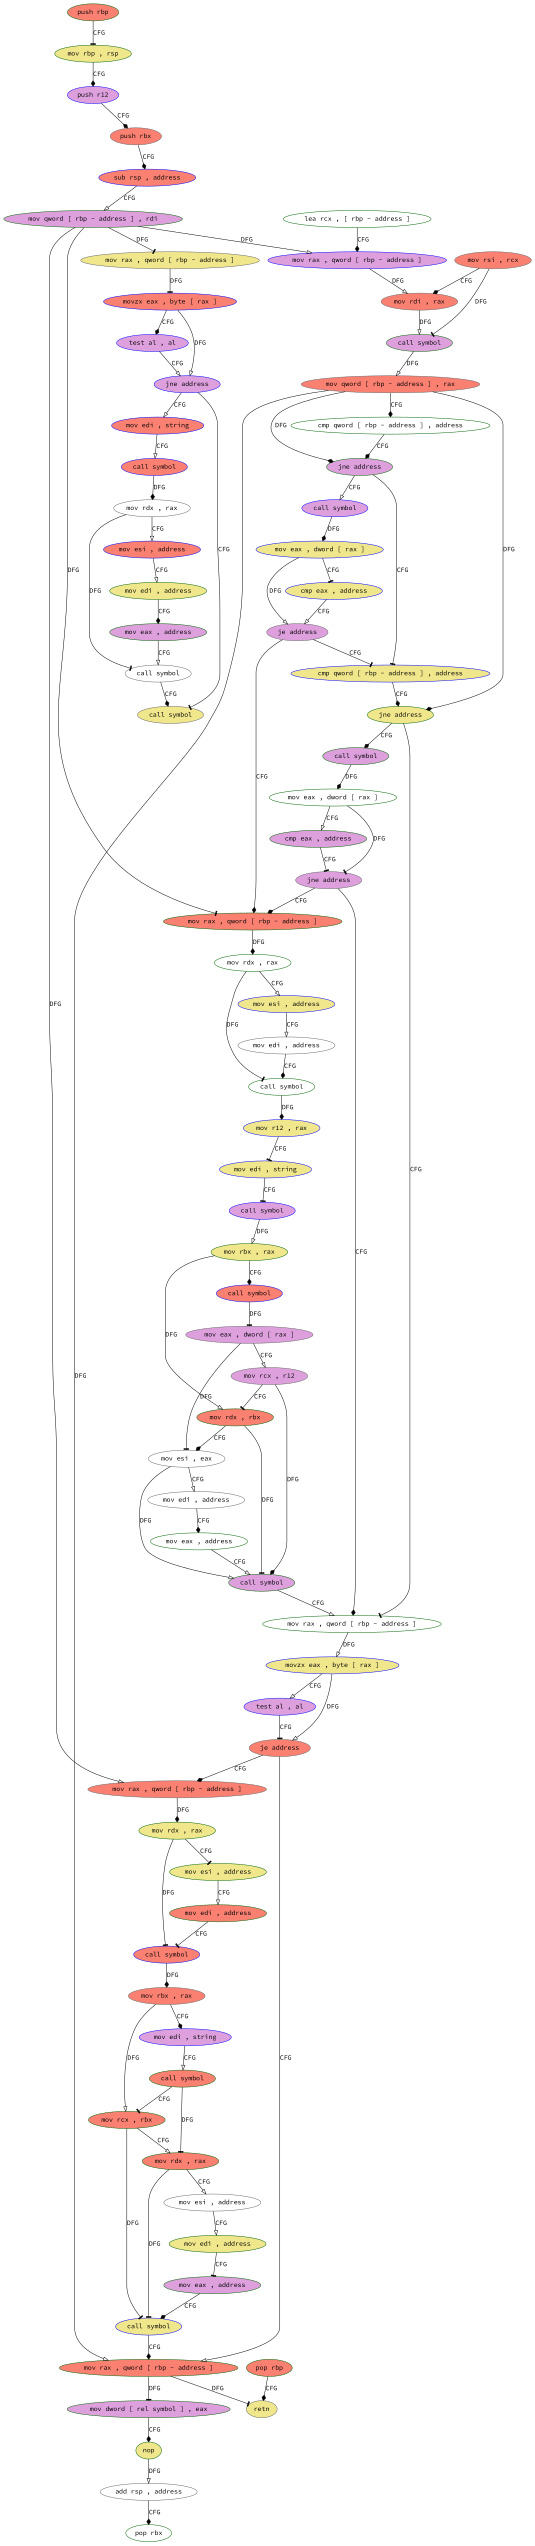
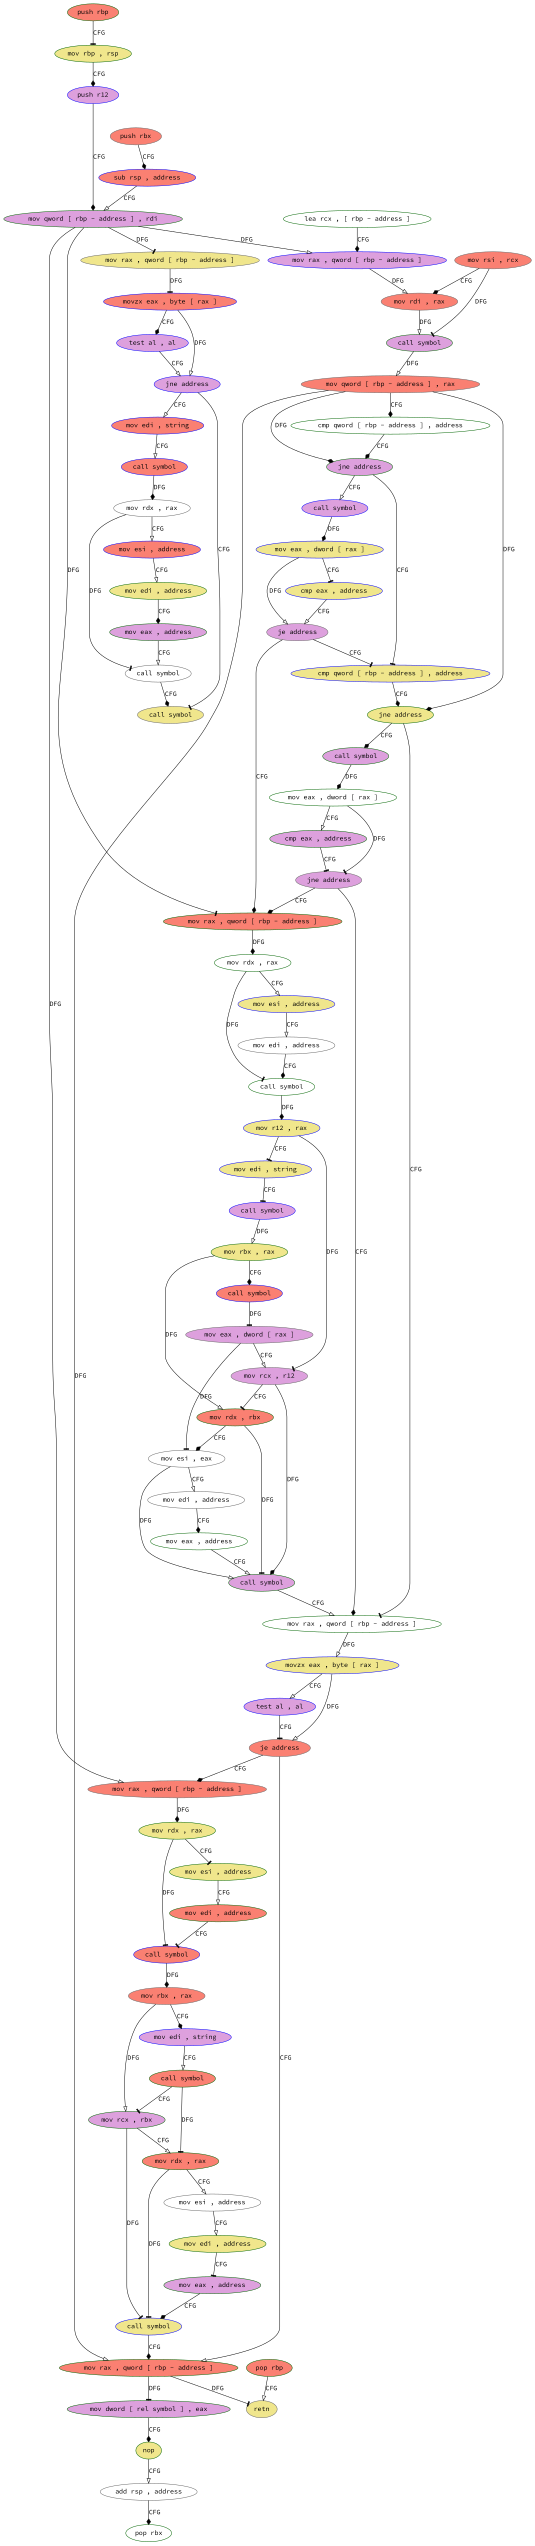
  digraph {
    fontname="Source Code Pro"
    node [color=darkgreen fillcolor=salmon fontname="Source Code Pro" style=filled]
    edge [arrowhead=onormal fontname="Source Code Pro"]
    n1 [label="push rbp"]
    n2 [fillcolor=khaki label="mov rbp , rsp"]
    n3 [color=blue fillcolor=plum label="push r12"]
    n4 [color=gray40 label="push rbx"]
    n5 [color=blue label="sub rsp , address"]
    n6 [fillcolor=plum label="mov qword [ rbp - address ] , rdi"]
    n7 [color=gray40 fillcolor=khaki label="mov rax , qword [ rbp - address ]"]
    n8 [color=blue fillcolor=plum label="mov rax , qword [ rbp - address ]"]
    n9 [label="mov rax , qword [ rbp - address ]"]
    n10 [color=gray40 label="mov rax , qword [ rbp - address ]"]
    n11 [color=blue label="movzx eax , byte [ rax ]"]
    n12 [color=gray40 label="mov rdi , rax"]
    n13 [fillcolor=white label="mov rdx , rax"]
    n14 [fillcolor=khaki label="mov rdx , rax"]
    n15 [color=blue fillcolor=plum label="test al , al"]
    n16 [color=blue fillcolor=plum label="jne address"]
    n17 [color=gray40 fillcolor=khaki label="call symbol"]
    n18 [color=blue label="mov edi , string"]
    n19 [color=blue label="call symbol"]
    n20 [color=gray40 fillcolor=white label="mov rdx , rax"]
    n21 [fillcolor=white label="lea rcx , [ rbp - address ]"]
    n22 [fillcolor=plum label="call symbol"]
    n23 [color=gray40 label="mov rsi , rcx"]
    n24 [color=gray40 label="mov qword [ rbp - address ] , rax"]
    n25 [fillcolor=white label="cmp qword [ rbp - address ] , address"]
    n26 [fillcolor=plum label="jne address"]
    n27 [fillcolor=khaki label="jne address"]
    n28 [label="mov rax , qword [ rbp - address ]"]
    n29 [color=blue fillcolor=khaki label="cmp qword [ rbp - address ] , address"]
    n30 [color=blue fillcolor=plum label="call symbol"]
    n31 [fillcolor=white label="mov rax , qword [ rbp - address ]"]
    n32 [fillcolor=plum label="call symbol"]
    n33 [fillcolor=plum label="mov dword [ rel symbol ] , eax"]
    n34 [color=gray40 fillcolor=khaki label=retn]
    n35 [color=blue fillcolor=khaki label="mov eax , dword [ rax ]"]
    n36 [color=blue fillcolor=khaki label="cmp eax , address"]
    n37 [color=gray40 fillcolor=plum label="je address"]
    n38 [color=blue label="mov esi , address"]
    n39 [color=gray40 fillcolor=white label="call symbol"]
    n40 [fillcolor=khaki label="mov edi , address"]
    n41 [fillcolor=plum label="mov eax , address"]
    n42 [color=blue fillcolor=khaki label="movzx eax , byte [ rax ]"]
    n43 [fillcolor=white label="mov eax , dword [ rax ]"]
    n44 [color=blue fillcolor=plum label="test al , al"]
    n45 [color=gray40 label="je address"]
    n46 [fillcolor=plum label="cmp eax , address"]
    n47 [color=gray40 fillcolor=plum label="jne address"]
    n48 [color=blue fillcolor=khaki label="mov esi , address"]
    n49 [fillcolor=white label="call symbol"]
    n50 [fillcolor=khaki label=nop]
    n51 [fillcolor=khaki label="mov esi , address"]
    n52 [color=blue label="call symbol"]
    n53 [color=gray40 fillcolor=white label="mov edi , address"]
    n54 [color=blue fillcolor=khaki label="mov r12 , rax"]
    n55 [color=blue fillcolor=khaki label="mov edi , string"]
    n56 [color=gray40 fillcolor=plum label="mov rcx , r12"]
    n57 [color=blue fillcolor=plum label="call symbol"]
    n58 [label="mov rdx , rbx"]
    n59 [fillcolor=plum label="call symbol"]
    n60 [fillcolor=khaki label="mov rbx , rax"]
    n61 [color=blue label="call symbol"]
    n62 [color=gray40 fillcolor=plum label="mov eax , dword [ rax ]"]
    n63 [color=gray40 fillcolor=white label="mov esi , eax"]
    n64 [color=gray40 fillcolor=white label="mov edi , address"]
    n65 [fillcolor=white label="mov eax , address"]
    n66 [color=gray40 fillcolor=white label="add rsp , address"]
    n67 [fillcolor=white label="pop rbx"]
    n68 [label="pop rbp"]
    n69 [label="mov edi , address"]
    n70 [color=gray40 label="mov rbx , rax"]
    n71 [color=blue fillcolor=plum label="mov edi , string"]
-   n72 [label="mov rcx , rbx"]
+   n72 [fillcolor=plum label="mov rcx , rbx"]
    n73 [label="call symbol"]
    n74 [label="mov rdx , rax"]
    n75 [color=blue fillcolor=khaki label="call symbol"]
    n76 [color=gray40 fillcolor=white label="mov esi , address"]
    n77 [fillcolor=khaki label="mov edi , address"]
    n78 [fillcolor=plum label="mov eax , address"]
    n1 -> n2 [arrowhead=tee label=CFG]
    n2 -> n3 [arrowhead=diamond label=CFG]
-   n3 -> n4 [arrowhead=diamond label=CFG]
+   n3 -> n6 [arrowhead=diamond label=CFG]
    n4 -> n5 [arrowhead=diamond label=CFG]
    n5 -> n6 [label=CFG]
    n6 -> n7 [arrowhead=tee label=DFG]
    n6 -> n8 [label=DFG]
    n6 -> n9 [arrowhead=tee label=DFG]
    n6 -> n10 [label=DFG]
    n7 -> n11 [arrowhead=tee label=DFG]
    n8 -> n12 [label=DFG]
    n9 -> n13 [arrowhead=diamond label=DFG]
    n10 -> n14 [arrowhead=diamond label=DFG]
    n11 -> n15 [arrowhead=diamond label=CFG]
    n11 -> n16 [label=DFG]
    n12 -> n22 [label=DFG]
    n13 -> n48 [label=CFG]
    n13 -> n49 [arrowhead=tee label=DFG]
    n14 -> n51 [arrowhead=tee label=CFG]
    n14 -> n52 [arrowhead=tee label=DFG]
    n15 -> n16 [label=CFG]
    n16 -> n17 [arrowhead=tee label=CFG]
    n16 -> n18 [label=CFG]
    n18 -> n19 [label=CFG]
    n19 -> n20 [arrowhead=diamond label=DFG]
    n20 -> n38 [label=CFG]
    n20 -> n39 [arrowhead=tee label=DFG]
    n21 -> n8 [arrowhead=diamond label=CFG]
    n22 -> n24 [label=DFG]
    n23 -> n12 [arrowhead=diamond label=CFG]
    n23 -> n22 [arrowhead=tee label=DFG]
    n24 -> n25 [arrowhead=diamond label=CFG]
    n24 -> n26 [arrowhead=diamond label=DFG]
    n24 -> n27 [arrowhead=diamond label=DFG]
    n24 -> n28 [label=DFG]
    n25 -> n26 [arrowhead=diamond label=CFG]
    n26 -> n29 [arrowhead=tee label=CFG]
    n26 -> n30 [label=CFG]
    n27 -> n31 [arrowhead=tee label=CFG]
    n27 -> n32 [arrowhead=diamond label=CFG]
    n28 -> n33 [arrowhead=tee label=DFG]
    n28 -> n34 [arrowhead=tee label=DFG]
    n29 -> n27 [arrowhead=diamond label=CFG]
    n30 -> n35 [arrowhead=diamond label=DFG]
    n31 -> n42 [label=DFG]
    n32 -> n43 [arrowhead=diamond label=DFG]
    n33 -> n50 [arrowhead=diamond label=CFG]
    n35 -> n36 [arrowhead=tee label=CFG]
    n35 -> n37 [label=DFG]
    n36 -> n37 [label=CFG]
    n37 -> n9 [arrowhead=diamond label=CFG]
    n37 -> n29 [arrowhead=tee label=CFG]
    n38 -> n40 [label=CFG]
    n39 -> n17 [arrowhead=diamond label=CFG]
    n40 -> n41 [arrowhead=diamond label=CFG]
    n41 -> n39 [label=CFG]
    n42 -> n44 [label=CFG]
    n42 -> n45 [label=DFG]
    n43 -> n46 [label=CFG]
    n43 -> n47 [arrowhead=tee label=DFG]
    n44 -> n45 [arrowhead=tee label=CFG]
    n45 -> n10 [arrowhead=diamond label=CFG]
    n45 -> n28 [label=CFG]
    n46 -> n47 [arrowhead=tee label=CFG]
    n47 -> n9 [arrowhead=diamond label=CFG]
    n47 -> n31 [arrowhead=diamond label=CFG]
    n48 -> n53 [label=CFG]
    n49 -> n54 [arrowhead=diamond label=DFG]
-   n50 -> n66 [label=DFG]
+   n50 -> n66 [label=CFG]
    n51 -> n69 [label=CFG]
    n52 -> n70 [arrowhead=diamond label=DFG]
    n53 -> n49 [arrowhead=diamond label=CFG]
    n54 -> n55 [arrowhead=tee label=CFG]
+   n54 -> n56 [arrowhead=tee label=DFG]
    n55 -> n57 [arrowhead=tee label=CFG]
    n56 -> n58 [arrowhead=tee label=CFG]
    n56 -> n59 [arrowhead=diamond label=DFG]
    n57 -> n60 [label=DFG]
    n58 -> n59 [arrowhead=tee label=DFG]
    n58 -> n63 [arrowhead=diamond label=CFG]
    n59 -> n31 [label=CFG]
    n60 -> n58 [label=DFG]
    n60 -> n61 [arrowhead=diamond label=CFG]
    n61 -> n62 [arrowhead=tee label=DFG]
    n62 -> n56 [label=CFG]
    n62 -> n63 [arrowhead=tee label=DFG]
    n63 -> n59 [label=DFG]
    n63 -> n64 [label=CFG]
    n64 -> n65 [arrowhead=diamond label=CFG]
    n65 -> n59 [label=CFG]
    n66 -> n67 [arrowhead=diamond label=CFG]
-   n68 -> n34 [arrowhead=diamond label=CFG]
+   n68 -> n34 [label=CFG]
    n69 -> n52 [arrowhead=tee label=CFG]
    n70 -> n71 [arrowhead=diamond label=CFG]
    n70 -> n72 [label=DFG]
    n71 -> n73 [label=CFG]
    n72 -> n74 [label=CFG]
    n72 -> n75 [arrowhead=tee label=DFG]
    n73 -> n72 [arrowhead=tee label=CFG]
    n73 -> n74 [arrowhead=tee label=DFG]
    n74 -> n75 [arrowhead=tee label=DFG]
    n74 -> n76 [label=CFG]
    n75 -> n28 [arrowhead=diamond label=CFG]
    n76 -> n77 [label=CFG]
    n77 -> n78 [arrowhead=tee label=CFG]
    n78 -> n75 [arrowhead=diamond label=CFG]
  }
